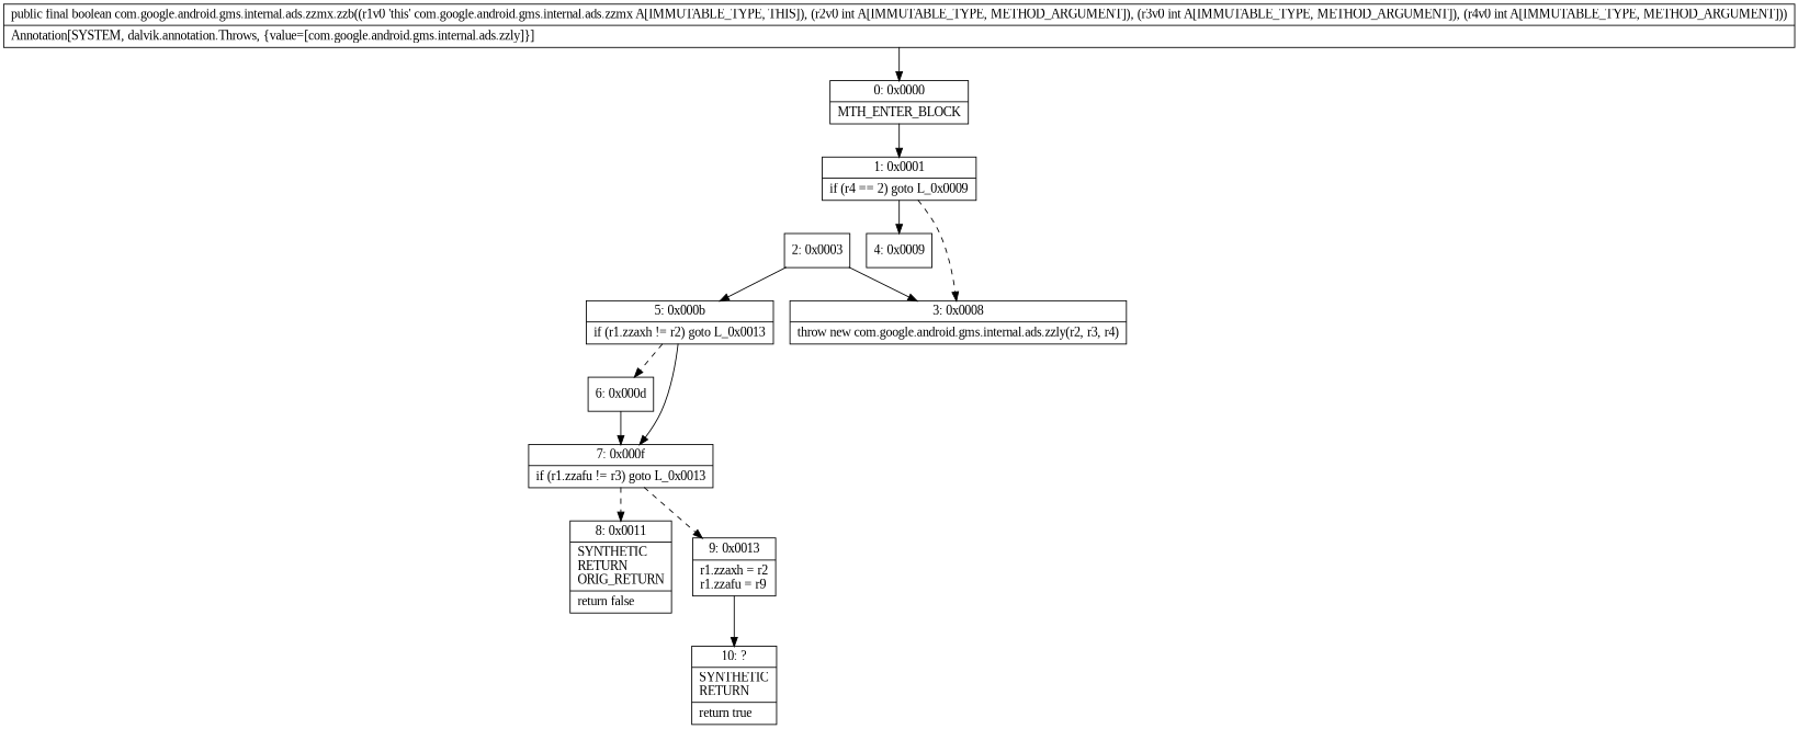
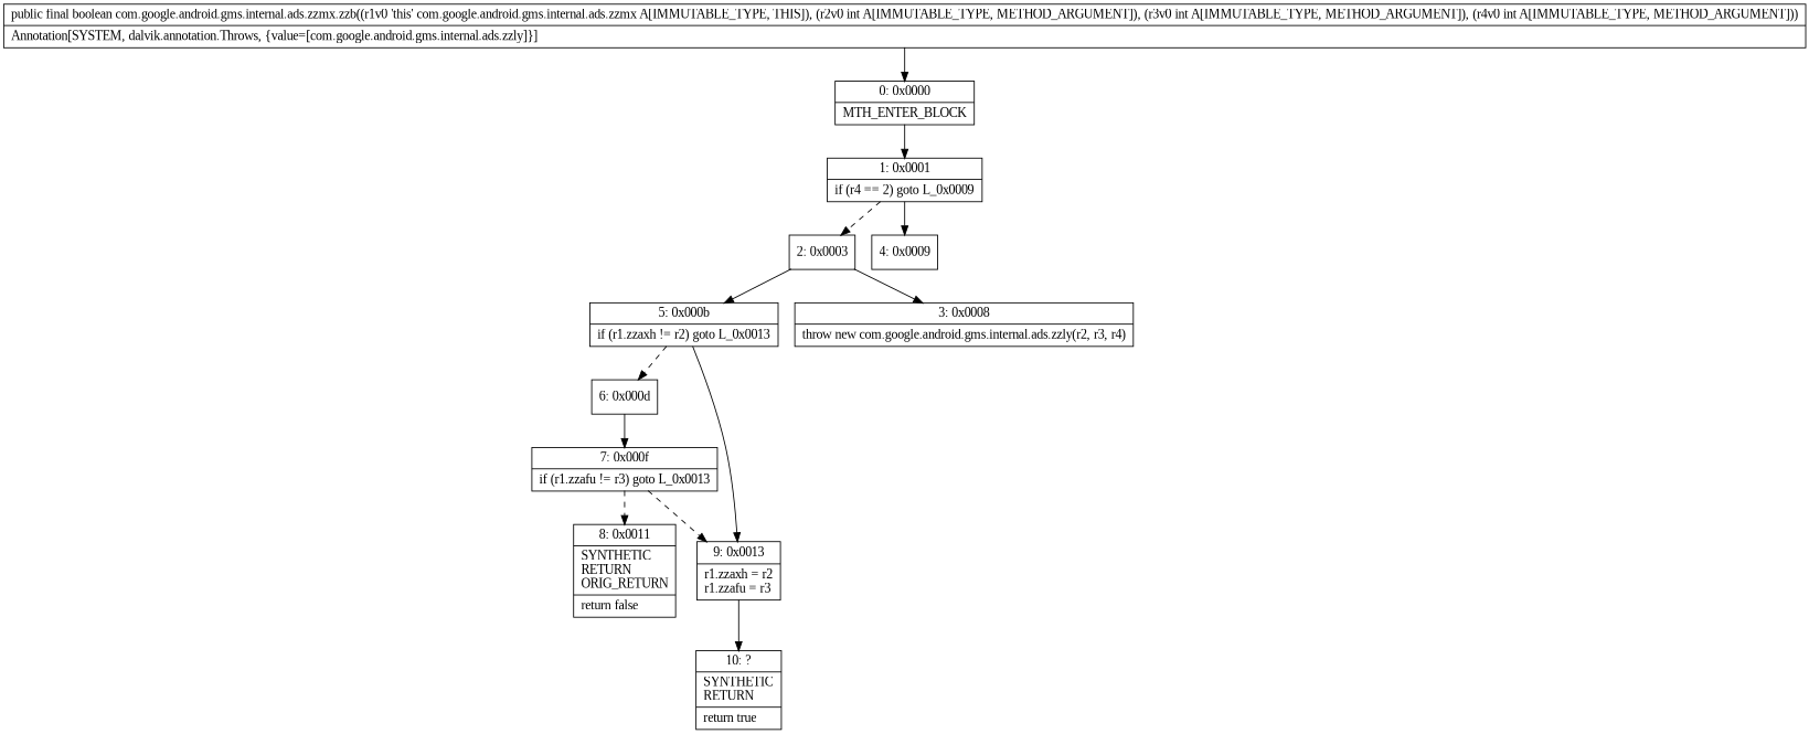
  digraph {
    fontname="Liberation Serif"
    node [fontname="Liberation Serif" shape=record]
    edge [fontname="Liberation Serif"]
    n1 [label="{0\:\ 0x0000|MTH_ENTER_BLOCK\l}"]
    n2 [label="{1\:\ 0x0001|if (r4 == 2) goto L_0x0009\l}"]
    n3 [label="{2\:\ 0x0003}"]
    n4 [label="{4\:\ 0x0009}"]
    n5 [label="{3\:\ 0x0008|throw new com.google.android.gms.internal.ads.zzly(r2, r3, r4)\l}"]
    n6 [label="{5\:\ 0x000b|if (r1.zzaxh != r2) goto L_0x0013\l}"]
    n7 [label="{6\:\ 0x000d}"]
-   n8 [label="{9\:\ 0x0013|r1.zzaxh = r2\lr1.zzafu = r9\l}"]
+   n8 [label="{9\:\ 0x0013|r1.zzaxh = r2\lr1.zzafu = r3\l}"]
    n9 [label="{7\:\ 0x000f|if (r1.zzafu != r3) goto L_0x0013\l}"]
    n10 [label="{10\:\ ?|SYNTHETIC\lRETURN\l|return true\l}"]
    n11 [label="{8\:\ 0x0011|SYNTHETIC\lRETURN\lORIG_RETURN\l|return false\l}"]
    n12 [label="{public final boolean com.google.android.gms.internal.ads.zzmx.zzb((r1v0 'this' com.google.android.gms.internal.ads.zzmx A[IMMUTABLE_TYPE, THIS]), (r2v0 int A[IMMUTABLE_TYPE, METHOD_ARGUMENT]), (r3v0 int A[IMMUTABLE_TYPE, METHOD_ARGUMENT]), (r4v0 int A[IMMUTABLE_TYPE, METHOD_ARGUMENT]))  | Annotation[SYSTEM, dalvik.annotation.Throws, \{value=[com.google.android.gms.internal.ads.zzly]\}]\l}"]
    n1 -> n2
-   n2 -> n5 [style=dashed]
+   n2 -> n3 [style=dashed]
    n2 -> n4
    n3 -> n5
    n3 -> n6
    n6 -> n7 [style=dashed]
-   n6 -> n9
+   n6 -> n8
    n7 -> n9
    n8 -> n10
    n9 -> n8 [style=dashed]
    n9 -> n11 [style=dashed]
    n12 -> n1
  }
